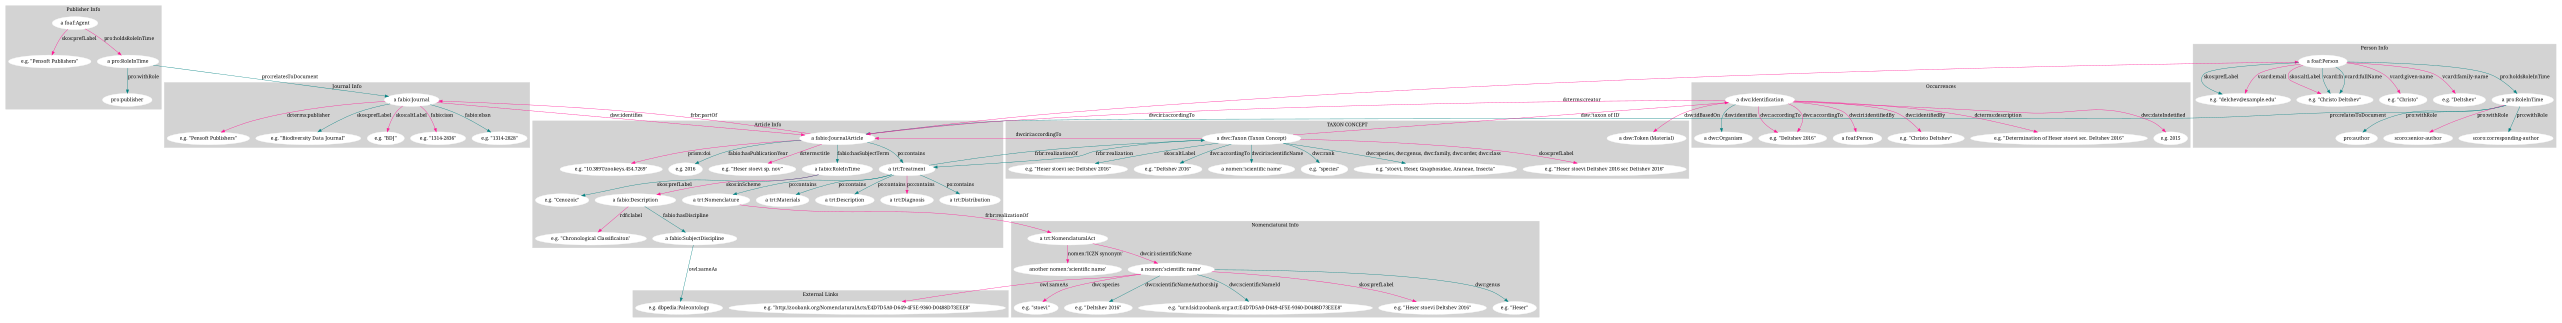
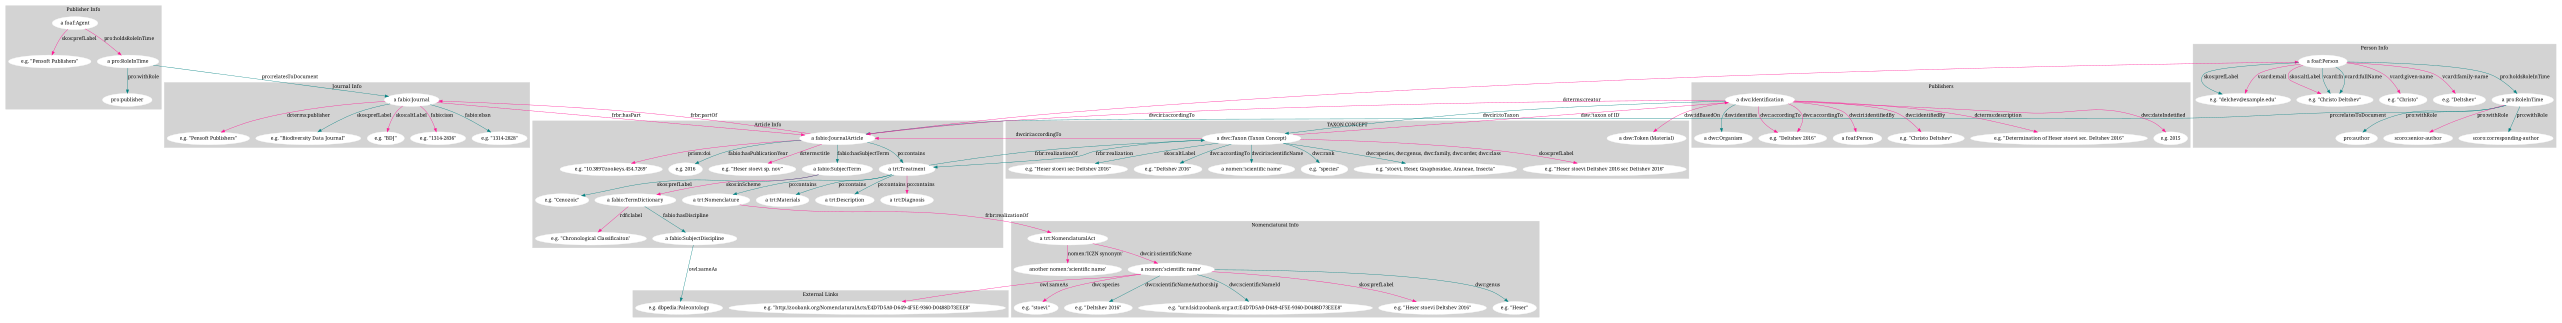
  digraph {
    fontname="Noto Serif"
    node [color=white fontname="Noto Serif" style=filled]
    edge [color=deeppink fontname="Noto Serif"]
    n1 [label="a foaf:Agent"]
    n2 [label="e.g. \"Pensoft Publishers\""]
    n3 [label="a pro:RoleInTime"]
    n4 [label="pro:publisher"]
    n5 [label="a fabio:Journal"]
    n6 [label="e.g. \"Biodiversity Data Journal\""]
    n7 [label="e.g. \"BDJ\""]
    n8 [label="e.g. \"1314-2836\""]
    n9 [label="e.g. \"1314-2828\""]
    n10 [label="e.g. \"Pensoft Publishers\""]
    n11 [label="a fabio:JournalArticle"]
-   n12 [label="a fabio:RoleInTime"]
+   n12 [label="a fabio:SubjectTerm"]
    n13 [label="a fabio:SubjectDiscipline"]
    n14 [label="e.g. \"10.3897/zookeys.454.7269\""]
    n15 [label="e.g. 2016"]
    n16 [label="e.g. \"Heser stoevi sp. nov\""]
    n17 [label="a trt:Treatment"]
-   n18 [label="a fabio:Description"]
+   n18 [label="a fabio:TermDictionary"]
    n19 [label="e.g. \"Cenozoic\""]
    n20 [label="e.g. \"Chronological Classificaiton\""]
    n21 [label="a trt:Nomenclature"]
    n22 [label="a trt:Materials"]
    n23 [label="a trt:Description"]
    n24 [label="a trt:Diagnosis"]
-   n25 [label="a trt:Distribution"]
    n26 [label="e.g. dbpedia:Paleontology"]
    n27 [label="e.g. \"http://zoobank.org/NomenclaturalActs/E4D7D5A0-D649-4F5E-9360-D0488D73EEE8\""]
    n28 [label="a foaf:Person"]
    n29 [label="a pro:RoleInTime"]
    n30 [label="e.g. \"delchev@example.edu\""]
    n31 [label="e.g. \"Christo Deltshev\""]
    n32 [label="e.g. \"Christo\""]
    n33 [label="e.g. \"Deltshev\""]
    n34 [label="pro:author"]
    n35 [label="scoro:senior-author"]
    n36 [label="scoro:corresponding-author"]
    n37 [label="a trt:NomenclaturalAct"]
    n38 [label="a nomen:'scientific name'"]
    n39 [label="another nomen:'scientific name'"]
    n40 [label="e.g. \"Heser\""]
    n41 [label="e.g. \"stoevi\""]
    n42 [label="e.g. \"Deltshev 2016\""]
    n43 [label="e.g. \"urn:lsid:zoobank.org:act:E4D7D5A0-D649-4F5E-9360-D0488D73EEE8\""]
    n44 [label="e.g. \"Heser stoevi Deltshev 2016\""]
    n45 [label="a dwc:Taxon (Taxon Concept)"]
    n46 [label="e.g. \"species\""]
    n47 [label="e.g. \"stoevi, Heser, Gnaphosidae, Araneae, Insecta\""]
    n48 [label="e.g. \"Heser stoevi Deltshev 2016 sec Deltshev 2016\""]
    n49 [label="e.g. \"Heser stoevi sec Deltshev 2016\""]
    n50 [label="e.g. \"Deltshev 2016\""]
    n51 [label="a nomen:'scientific name'"]
    n52 [label="a dsw:Token (Material)"]
    n53 [label="a dwc:Identification"]
    n54 [label="e.g. \"Deltshev 2016\""]
    n55 [label="a foaf:Person"]
    n56 [label="e.g. \"Christo Deltshev\""]
    n57 [label="e.g. \"Determination of Heser stoevi sec. Deltshev 2016\""]
    n58 [label="e.g. 2015"]
    n59 [label="a dwc:Organism"]
    subgraph cluster_1 {
      color=lightgrey
      label="Publisher Info"
      style=filled
      n1
      n2
      n3
      n4
    }
    subgraph cluster_2 {
      color=lightgrey
      label="Journal Info"
      style=filled
      n5
      n6
      n7
      n8
      n9
      n10
    }
    subgraph cluster_3 {
      color=lightgrey
      label="Article Info"
      style=filled
      n11
      n12
      n13
      n14
      n15
      n16
      n17
      n18
      n19
      n20
      n21
      n22
      n23
      n24
-     n25
    }
    subgraph cluster_4 {
      color=lightgrey
      label="External Links"
      style=filled
      n26
      n27
    }
    subgraph cluster_5 {
      color=lightgrey
      label="Person Info"
      style=filled
      n28
      n29
      n30
      n31
      n32
      n33
      n34
      n35
      n36
    }
    subgraph cluster_6 {
      color=lightgrey
      label="Article Content Info"
      style=filled
    }
    subgraph cluster_7 {
      color=lightgrey
      label="Nomenclatural Info"
      style=filled
      n37
      n38
      n39
      n40
      n41
      n42
      n43
      n44
    }
    subgraph cluster_8 {
      color=lightgrey
      label="TAXON CONCEPT"
      style=filled
      n45
      n46
      n47
      n48
      n49
      n50
      n51
      n52
    }
    subgraph cluster_9 {
      color=lightgrey
-     label=Occurrences
+     label=Publishers
      style=filled
      n53
      n54
      n55
      n56
      n57
      n58
      n59
    }
    n1 -> n2 [label="skos:prefLabel"]
    n1 -> n3 [label="pro:holdsRoleInTime"]
    n3 -> n4 [color=teal label="pro:withRole"]
    n3 -> n5 [color=teal label="pro:relatesToDocument"]
    n5 -> n6 [color=teal label="skos:prefLabel"]
    n5 -> n7 [label="skos:altLabel"]
    n5 -> n8 [label="fabio:issn"]
    n5 -> n9 [color=teal label="fabio:eIssn"]
    n5 -> n10 [label="dcterms:publisher"]
-   n5 -> n11 [label="dsw:identifies"]
+   n5 -> n11 [label="frbr:hasPart"]
    n11 -> n5 [label="frbr:partOf"]
    n11 -> n12 [color=teal label="fabio:hasSubjectTerm"]
    n11 -> n14 [label="prism:doi"]
    n11 -> n15 [color=teal label="fabio:hasPublicationYear"]
    n11 -> n16 [label="dcterms:title"]
    n11 -> n17 [color=teal label="po:contains"]
    n11 -> n28 [label="dcterms:creator"]
    n12 -> n18 [label="skos:inScheme"]
    n12 -> n19 [color=teal label="skos:prefLabel"]
    n13 -> n26 [color=teal label="owl:sameAs"]
    n17 -> n21 [color=teal label="po:contains"]
    n17 -> n22 [color=teal label="po:contains"]
    n17 -> n23 [color=teal label="po:contains"]
    n17 -> n24 [label="po:contains"]
-   n17 -> n25 [color=teal label="po:contains"]
    n17 -> n45 [color=teal label="frbr:realizationOf"]
    n18 -> n13 [color=teal label="fabio:hasDiscipline"]
    n18 -> n20 [label="rdfs:label"]
    n21 -> n37 [label="frbr:realizationOf"]
    n28 -> n29 [color=teal label="pro:holdsRoleInTime"]
    n28 -> n30 [color=teal label="skos:prefLabel"]
    n28 -> n30 [label="vcard:email"]
    n28 -> n31 [color=teal label="vcard:fn"]
    n28 -> n31 [color=teal label="vcard:fullName"]
    n28 -> n31 [label="skos:altLabel"]
    n28 -> n32 [label="vcard:given-name"]
    n28 -> n33 [label="vcard:family-name"]
    n29 -> n11 [color=teal label="pro:relatesToDocument"]
    n29 -> n34 [color=teal label="pro:withRole"]
    n29 -> n35 [label="pro:withRole"]
    n29 -> n36 [color=teal label="pro:withRole"]
    n37 -> n38 [label="dwciri:scientificName"]
    n37 -> n39 [label="nomen:'ICZN synonym'"]
    n38 -> n27 [label="owl:sameAs"]
    n38 -> n40 [color=teal label="dwc:genus"]
    n38 -> n41 [label="dwc:species"]
    n38 -> n42 [color=teal label="dwc:scientificNameAuthorship"]
    n38 -> n43 [color=teal label="dwc:scientificNameId"]
    n38 -> n44 [label="skos:prefLabel"]
    n45 -> n11 [label="dwciri:accordingTo"]
    n45 -> n17 [color=teal label="frbr:realization"]
    n45 -> n46 [color=teal label="dwc:rank"]
    n45 -> n47 [color=teal label="dwc:species, dwc:genus, dwc:family, dwc:order, dwc:class"]
    n45 -> n48 [label="skos:prefLabel"]
    n45 -> n49 [color=teal label="skos:altLabel"]
    n45 -> n50 [color=teal label="dwc:accordingTo"]
    n45 -> n51 [color=teal label="dwciri:scientificName"]
    n45 -> n53 [label="dsw:'taxon of ID'"]
    n53 -> n11 [label="dwciri:accordingTo"]
+   n53 -> n45 [color=teal label="dwciri:toTaxon"]
    n53 -> n52 [label="dsw:idBasedOn"]
    n53 -> n54 [label="dwc:accordingTo"]
    n53 -> n54 [label="dwc:accordingTo"]
    n53 -> n55 [label="dwciri:identifiedBy"]
    n53 -> n56 [label="dwc:identifiedBy"]
    n53 -> n57 [label="dcterms:description"]
    n53 -> n58 [label="dwc:dateIndetified"]
    n53 -> n59 [color=teal label="dsw:identifies"]
  }
